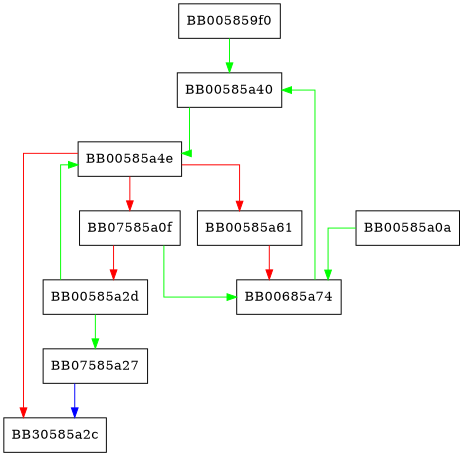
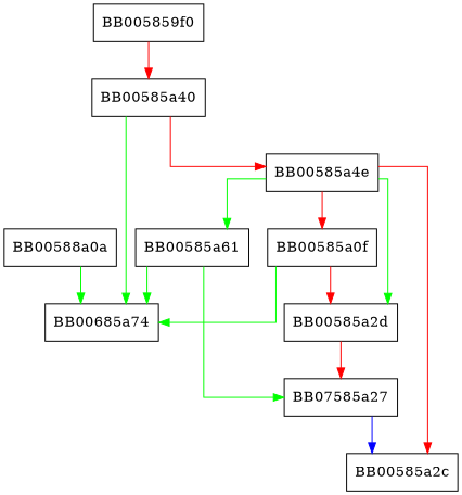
  digraph {
    splines=ortho
    node [shape=box]
    edge [color=red]
    BB005859f0
    BB00585a40
    n3 [label=BB00685a74]
    BB00585a4e
-   BB00585a0a
-   BB00585a0f [label=BB07585a0f]
-   BB00585a2c [label=BB30585a2c]
+   BB00585a0a [label=BB00588a0a]
+   BB00585a0f
+   BB00585a2c
    BB00585a61
    n9 [label=BB00585a2d]
    n10 [label=BB07585a27]
-   BB005859f0 -> BB00585a40 [color=green]
-   n3 -> BB00585a40 [color=green]
-   BB00585a40 -> BB00585a4e [color=green]
+   BB005859f0 -> BB00585a40
+   BB00585a40 -> n3 [color=green]
+   BB00585a40 -> BB00585a4e
    BB00585a4e -> BB00585a0f
    BB00585a4e -> BB00585a2c
-   BB00585a4e -> BB00585a61
+   BB00585a4e -> BB00585a61 [color=green]
    BB00585a0a -> n3 [color=green]
    BB00585a0f -> n3 [color=green]
    BB00585a0f -> n9
-   BB00585a61 -> n3
-   n9 -> BB00585a4e [color=green]
-   n9 -> n10 [color=green]
+   BB00585a61 -> n3 [color=green]
+   BB00585a61 -> n10 [color=green]
+   BB00585a4e -> n9 [color=green]
+   n9 -> n10
    n10 -> BB00585a2c [color=blue]
  }
